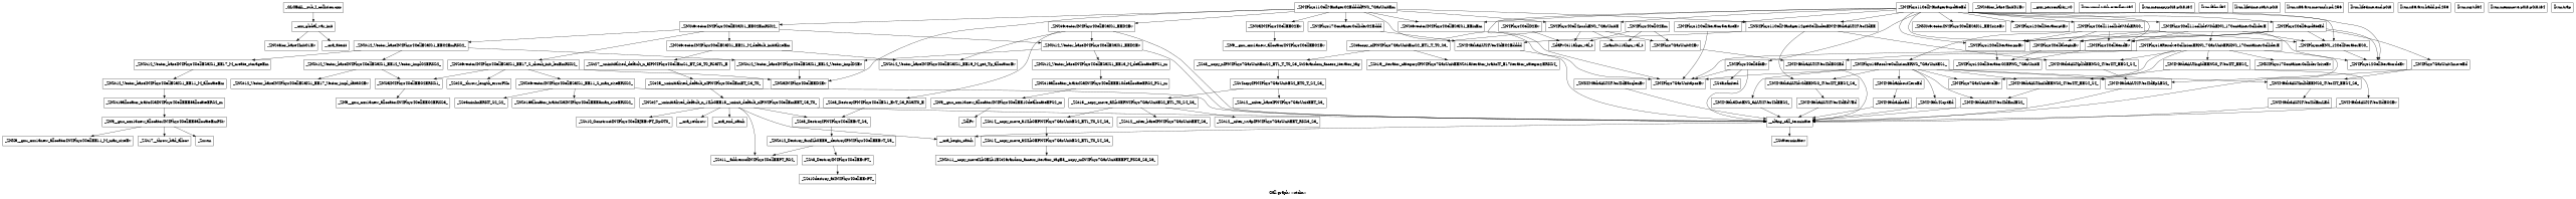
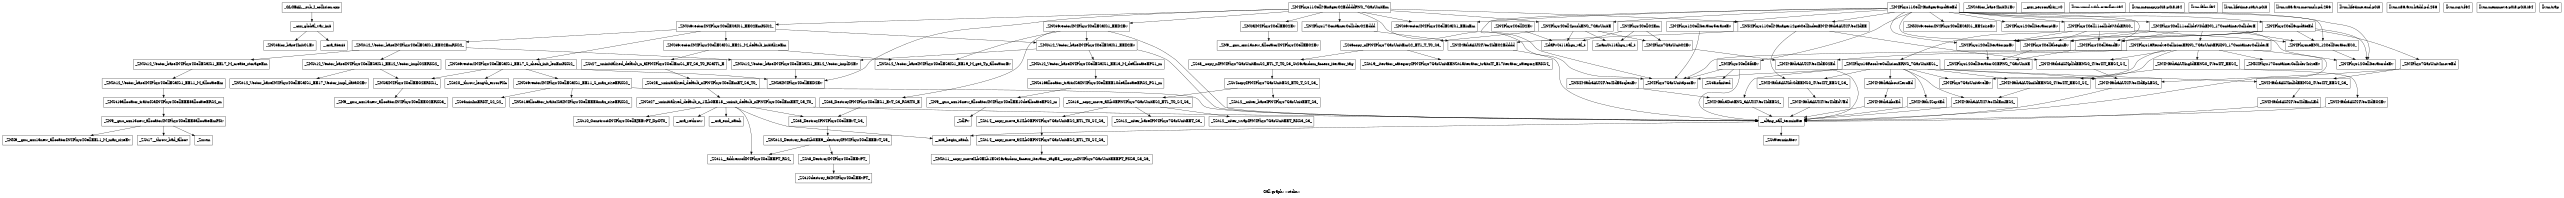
  digraph {
    label="Call graph: \<stdin\>"
    node [shape=record]
    n1 [label="{_GLOBAL__sub_I_collision.cpp}"]
    n2 [label="{__cxx_global_var_init}"]
    n3 [label="{_ZNSt8ios_base4InitC1Ev}"]
    n4 [label="{__cxa_atexit}"]
    n5 [label="{_ZN4Phys4CellC2Em}"]
    n6 [label="{_ZnamSt11align_val_t}"]
    n7 [label="{_ZN4Phys7GasUnitC2Ev}"]
    n8 [label="{_ZdaPvSt11align_val_t}"]
    n9 [label="{_ZN4Math3AUX4Vec4IdEC2Ed}"]
    n10 [label="{__clang_call_terminate}"]
    n11 [label="{_ZN4Phys4CellD2Ev}"]
    n12 [label="{_ZN4Phys11CellManagerC2EddddPNS_7GasUnitEm}"]
    n13 [label="{_ZNSaIN4Phys4CellEEC2Ev}"]
    n14 [label="{_ZNSt6vectorIN4Phys4CellESaIS1_EEC2EmRKS2_}"]
    n15 [label="{_ZNSaIN4Phys4CellEED2Ev}"]
    n16 [label="{_ZN4Phys17ContainerColliderC2Eddd}"]
    n17 [label="{_ZN4Phys7GasUnit3posEv}"]
    n18 [label="{_ZNK4Phys11CellManager12getCellIndexEN4Math3AUX4Vec4IdEE}"]
    n19 [label="{_ZNSt6vectorIN4Phys4CellESaIS1_EEixEm}"]
    n20 [label="{_ZN4Phys4Cell4pushENS_7GasUnitE}"]
    n21 [label="{_ZNSt6vectorIN4Phys4CellESaIS1_EED2Ev}"]
    n22 [label="{_ZN9__gnu_cxx13new_allocatorIN4Phys4CellEEC2Ev}"]
    n23 [label="{_ZNSt6vectorIN4Phys4CellESaIS1_EE17_S_check_init_lenEmRKS2_}"]
    n24 [label="{_ZNSt12_Vector_baseIN4Phys4CellESaIS1_EEC2EmRKS2_}"]
    n25 [label="{_ZNSt6vectorIN4Phys4CellESaIS1_EE21_M_default_initializeEm}"]
    n26 [label="{_ZNSt12_Vector_baseIN4Phys4CellESaIS1_EED2Ev}"]
    n27 [label="{_ZN4Math3AUX4Vec4IdEC2Edddd}"]
    n28 [label="{_ZN4Math3AUXplIdEENS0_4Vec4IT_EES4_S4_}"]
    n29 [label="{_ZN4Math3AUXdvIdEENS0_4Vec4IT_EES4_S3_}"]
    n30 [label="{_ZSt6copy_nIPN4Phys7GasUnitEmS2_ET1_T_T0_S3_}"]
    n31 [label="{_ZNSt12_Vector_baseIN4Phys4CellESaIS1_EE19_M_get_Tp_allocatorEv}"]
    n32 [label="{_ZSt8_DestroyIPN4Phys4CellES1_EvT_S3_RSaIT0_E}"]
    n33 [label="{_ZNSt6vectorIN4Phys4CellESaIS1_EE11_S_max_sizeERKS2_}"]
    n34 [label="{_ZNSaIN4Phys4CellEEC2ERKS1_}"]
    n35 [label="{_ZSt20__throw_length_errorPKc}"]
    n36 [label="{_ZNSt12_Vector_baseIN4Phys4CellESaIS1_EE12_Vector_implC2ERKS2_}"]
    n37 [label="{_ZNSt12_Vector_baseIN4Phys4CellESaIS1_EE17_M_create_storageEm}"]
    n38 [label="{_ZNSt12_Vector_baseIN4Phys4CellESaIS1_EE12_Vector_implD2Ev}"]
    n39 [label="{_ZSt27__uninitialized_default_n_aIPN4Phys4CellEmS1_ET_S3_T0_RSaIT1_E}"]
    n40 [label="{_ZNSt12_Vector_baseIN4Phys4CellESaIS1_EE13_M_deallocateEPS1_m}"]
    n41 [label="{_ZN4Math3AUX4Vec4IdEpLES2_}"]
    n42 [label="{_ZN4Math3AUX4Vec4IdEdVEd}"]
    n43 [label="{_ZSt19__iterator_categoryIPN4Phys7GasUnitEENSt15iterator_traitsIT_E17iterator_categoryERKS4_}"]
    n44 [label="{_ZSt8__copy_nIPN4Phys7GasUnitEmS2_ET1_T_T0_S3_St26random_access_iterator_tag}"]
    n45 [label="{__cxa_begin_catch}"]
    n46 [label="{_ZSt9terminatev}"]
    n47 [label="{_ZSt8_DestroyIPN4Phys4CellEEvT_S3_}"]
    n48 [label="{_ZNSt8ios_base4InitD1Ev}"]
    n49 [label="{__gxx_personality_v0}"]
    n50 [label="{llvm.umul.with.overflow.i64}"]
    n51 [label="{_ZSt4copyIPN4Phys7GasUnitES2_ET0_T_S4_S3_}"]
    n52 [label="{_ZSt12__miter_baseIPN4Phys7GasUnitEET_S3_}"]
    n53 [label="{_ZSt13__copy_move_aILb0EPN4Phys7GasUnitES2_ET1_T0_S4_S3_}"]
    n54 [label="{llvm.memcpy.p0i8.p0i8.i64}"]
    n55 [label="{_ZN4Phys4Cell3fitEv}"]
    n56 [label="{_ZSt8isfinited}"]
    n57 [label="{_ZSt12__niter_baseIPN4Phys7GasUnitEET_S3_}"]
    n58 [label="{_ZSt12__niter_wrapIPN4Phys7GasUnitEET_RKS3_S3_}"]
    n59 [label="{_ZSt14__copy_move_a1ILb0EPN4Phys7GasUnitES2_ET1_T0_S4_S3_}"]
    n60 [label="{llvm.fabs.f64}"]
    n61 [label="{_ZN4Phys4Cell6updateEd}"]
    n62 [label="{_ZN4Phys4Cell5beginEv}"]
    n63 [label="{_ZN4Phys4Cell3endEv}"]
    n64 [label="{_ZN4PhysneENS_12CellIteratorES0_}"]
    n65 [label="{_ZN4Phys12CellIteratordeEv}"]
    n66 [label="{_ZN4Phys7GasUnit4moveEd}"]
    n67 [label="{_ZN4Phys12CellIteratorppEv}"]
    n68 [label="{_ZN4Phys12CellIteratorC2EPNS_7GasUnitE}"]
    n69 [label="{_ZN4Math3AUXmlIdEENS0_4Vec4IT_EES4_S3_}"]
    n70 [label="{_ZN4Math3AUX4Vec4IdEmLEd}"]
    n71 [label="{_ZSt14__copy_move_a2ILb0EPN4Phys7GasUnitES2_ET1_T0_S4_S3_}"]
    n72 [label="{_ZN4Phys4Cell11collideWithENS_17ContainerColliderE}"]
    n73 [label="{_ZN4Phys16ResolveCollisionERNS_7GasUnitERKNS_17ContainerColliderE}"]
    n74 [label="{_ZNK4Phys17ContainerCollider4sizeEv}"]
    n75 [label="{_ZN4Math3AUXmiIdEENS0_4Vec4IT_EES4_S4_}"]
    n76 [label="{_ZN4Phys7GasUnit3velEv}"]
    n77 [label="{_ZN4Math3AUXngIdEENS0_4Vec4IT_EES4_}"]
    n78 [label="{_ZN4Math3AUX4Vec4IdEmIES2_}"]
    n79 [label="{_ZN4Math3AUX4Vec4IdEC2Ev}"]
    n80 [label="{llvm.lifetime.start.p0i8}"]
    n81 [label="{_ZNSt16allocator_traitsISaIN4Phys4CellEEE8max_sizeERKS2_}"]
    n82 [label="{_ZSt3minImERKT_S2_S2_}"]
    n83 [label="{llvm.x86.avx.movmsk.pd.256}"]
    n84 [label="{llvm.lifetime.end.p0i8}"]
    n85 [label="{_ZN4Phys4Cell11collideWithERS0_}"]
    n86 [label="{_ZN4Phys16ResolveCollisionERNS_7GasUnitES1_}"]
    n87 [label="{_ZN4Math9AboutZeroEd}"]
    n88 [label="{_ZN4Math3DotENS_3AUX4Vec4IdEES2_}"]
    n89 [label="{_ZN4Math4SqrtEd}"]
    n90 [label="{_ZNK4Math3AUX4Vec4IdE5sqlenEv}"]
    n91 [label="{_ZN4Math3AbsEd}"]
    n92 [label="{_ZN9__gnu_cxx13new_allocatorIN4Phys4CellEEC2ERKS3_}"]
    n93 [label="{_ZNSt12_Vector_baseIN4Phys4CellESaIS1_EE17_Vector_impl_dataC2Ev}"]
    n94 [label="{_ZNSt12_Vector_baseIN4Phys4CellESaIS1_EE11_M_allocateEm}"]
    n95 [label="{_ZSt25__uninitialized_default_nIPN4Phys4CellEmET_S3_T0_}"]
    n96 [label="{_ZNSt16allocator_traitsISaIN4Phys4CellEEE10deallocateERS2_PS1_m}"]
    n97 [label="{_ZNSt12_Destroy_auxILb0EE9__destroyIPN4Phys4CellEEEvT_S5_}"]
    n98 [label="{_ZNSt16allocator_traitsISaIN4Phys4CellEEE8allocateERS2_m}"]
    n99 [label="{_ZNSt27__uninitialized_default_n_1ILb0EE18__uninit_default_nIPN4Phys4CellEmEET_S5_T0_}"]
    n100 [label="{_ZN9__gnu_cxx13new_allocatorIN4Phys4CellEE10deallocateEPS2_m}"]
    n101 [label="{_ZSt11__addressofIN4Phys4CellEEPT_RS2_}"]
    n102 [label="{_ZSt8_DestroyIN4Phys4CellEEvPT_}"]
    n103 [label="{_ZN4Phys11CellManager6updateEd}"]
    n104 [label="{_ZNKSt6vectorIN4Phys4CellESaIS1_EE4sizeEv}"]
    n105 [label="{_ZN4Phys12CellIteratorptEv}"]
    n106 [label="{_ZN4Phys12CellIterator5eraseEv}"]
    n107 [label="{llvm.x86.avx.hadd.pd.256}"]
    n108 [label="{llvm.sqrt.f64}"]
    n109 [label="{_ZNSt11__copy_moveILb0ELb1ESt26random_access_iterator_tagE8__copy_mIN4Phys7GasUnitEEEPT_PKS5_S8_S6_}"]
    n110 [label="{llvm.memmove.p0i8.p0i8.i64}"]
    n111 [label="{_ZN9__gnu_cxx13new_allocatorIN4Phys4CellEE8allocateEmPKv}"]
    n112 [label="{_ZSt10_ConstructIN4Phys4CellEJEEvPT_DpOT0_}"]
    n113 [label="{__cxa_rethrow}"]
    n114 [label="{__cxa_end_catch}"]
    n115 [label="{_ZdlPv}"]
    n116 [label="{_ZNK9__gnu_cxx13new_allocatorIN4Phys4CellEE11_M_max_sizeEv}"]
    n117 [label="{_ZSt17__throw_bad_allocv}"]
    n118 [label="{_Znwm}"]
    n119 [label="{_ZSt10destroy_atIN4Phys4CellEEvPT_}"]
    n120 [label="{llvm.trap}"]
    n1 -> n2
    n2 -> n3
    n2 -> n4
    n5 -> n6
    n5 -> n7
    n5 -> n8
    n7 -> n9
    n9 -> n10
    n10 -> n45
    n10 -> n46
    n11 -> n8
    n12 -> n13
    n12 -> n14
    n12 -> n15
    n12 -> n16
    n12 -> n17
    n12 -> n18
    n12 -> n19
    n12 -> n20
    n12 -> n21
    n13 -> n22
    n14 -> n23
    n14 -> n24
    n14 -> n25
    n14 -> n26
    n16 -> n27
    n18 -> n27
    n18 -> n28
    n18 -> n29
    n20 -> n6
    n20 -> n7
    n20 -> n8
    n20 -> n30
    n21 -> n10
    n21 -> n26
    n21 -> n31
    n21 -> n32
    n23 -> n15
    n23 -> n33
    n23 -> n34
    n23 -> n35
    n24 -> n36
    n24 -> n37
    n24 -> n38
    n25 -> n31
    n25 -> n39
    n26 -> n10
    n26 -> n38
    n26 -> n40
    n27 -> n10
    n28 -> n41
    n29 -> n42
    n30 -> n43
    n30 -> n44
    n32 -> n47
    n33 -> n10
    n33 -> n81
    n33 -> n82
    n34 -> n92
    n36 -> n34
    n36 -> n93
    n37 -> n94
    n38 -> n15
    n39 -> n95
    n40 -> n96
    n41 -> n10
    n42 -> n10
    n44 -> n51
    n47 -> n97
    n51 -> n52
    n51 -> n53
    n53 -> n57
    n53 -> n58
    n53 -> n59
    n55 -> n10
    n55 -> n17
    n55 -> n56
    n59 -> n71
    n61 -> n62
    n61 -> n63
    n61 -> n64
    n61 -> n65
    n61 -> n66
    n61 -> n67
    n62 -> n68
    n63 -> n68
    n64 -> n65
    n66 -> n41
    n66 -> n69
    n67 -> n68
    n69 -> n70
    n70 -> n10
    n71 -> n109
    n72 -> n62
    n72 -> n63
    n72 -> n64
    n72 -> n65
    n72 -> n67
    n72 -> n73
    n73 -> n9
    n73 -> n10
    n73 -> n17
    n73 -> n28
    n73 -> n74
    n73 -> n75
    n73 -> n76
    n73 -> n77
    n75 -> n78
    n77 -> n75
    n77 -> n79
    n78 -> n10
    n79 -> n10
    n85 -> n62
    n85 -> n63
    n85 -> n64
    n85 -> n67
    n85 -> n86
    n86 -> n17
    n86 -> n29
    n86 -> n41
    n86 -> n69
    n86 -> n75
    n86 -> n76
    n86 -> n78
    n86 -> n87
    n86 -> n88
    n86 -> n89
    n87 -> n91
    n88 -> n10
    n89 -> n10
-   n90 -> n10
+   n90 -> n88
    n91 -> n10
    n94 -> n98
    n95 -> n99
    n96 -> n100
    n97 -> n101
    n97 -> n102
    n98 -> n111
    n99 -> n10
    n99 -> n45
    n99 -> n47
    n99 -> n101
    n99 -> n112
    n99 -> n113
    n99 -> n114
    n100 -> n115
    n102 -> n119
    n103 -> n17
    n103 -> n18
    n103 -> n19
    n103 -> n20
    n103 -> n55
    n103 -> n61
    n103 -> n62
    n103 -> n63
    n103 -> n64
    n103 -> n65
    n103 -> n67
    n103 -> n72
    n103 -> n85
    n103 -> n104
    n103 -> n105
    n103 -> n106
    n106 -> n17
    n111 -> n116
    n111 -> n117
    n111 -> n118
  }
